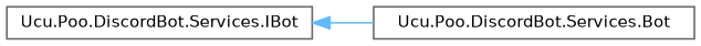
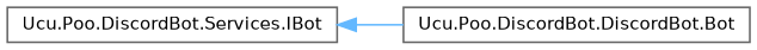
  digraph {
    rankdir=LR
    node [color=grey40 fillcolor=white fontname=Helvetica fontsize=10 shape=box style=filled]
    n1 [height=0.2 label="Ucu.Poo.DiscordBot.Services.IBot" width=0.4]
-   n2 [height=0.2 label="Ucu.Poo.DiscordBot.Services.Bot" width=0.4]
+   n2 [height=0.2 label="Ucu.Poo.DiscordBot.DiscordBot.Bot" width=0.4]
    n1 -> n2 [color=steelblue1 dir=back fontname=Helvetica fontsize=10 labelfontname=Helvetica labelfontsize=10 style=solid]
  }
